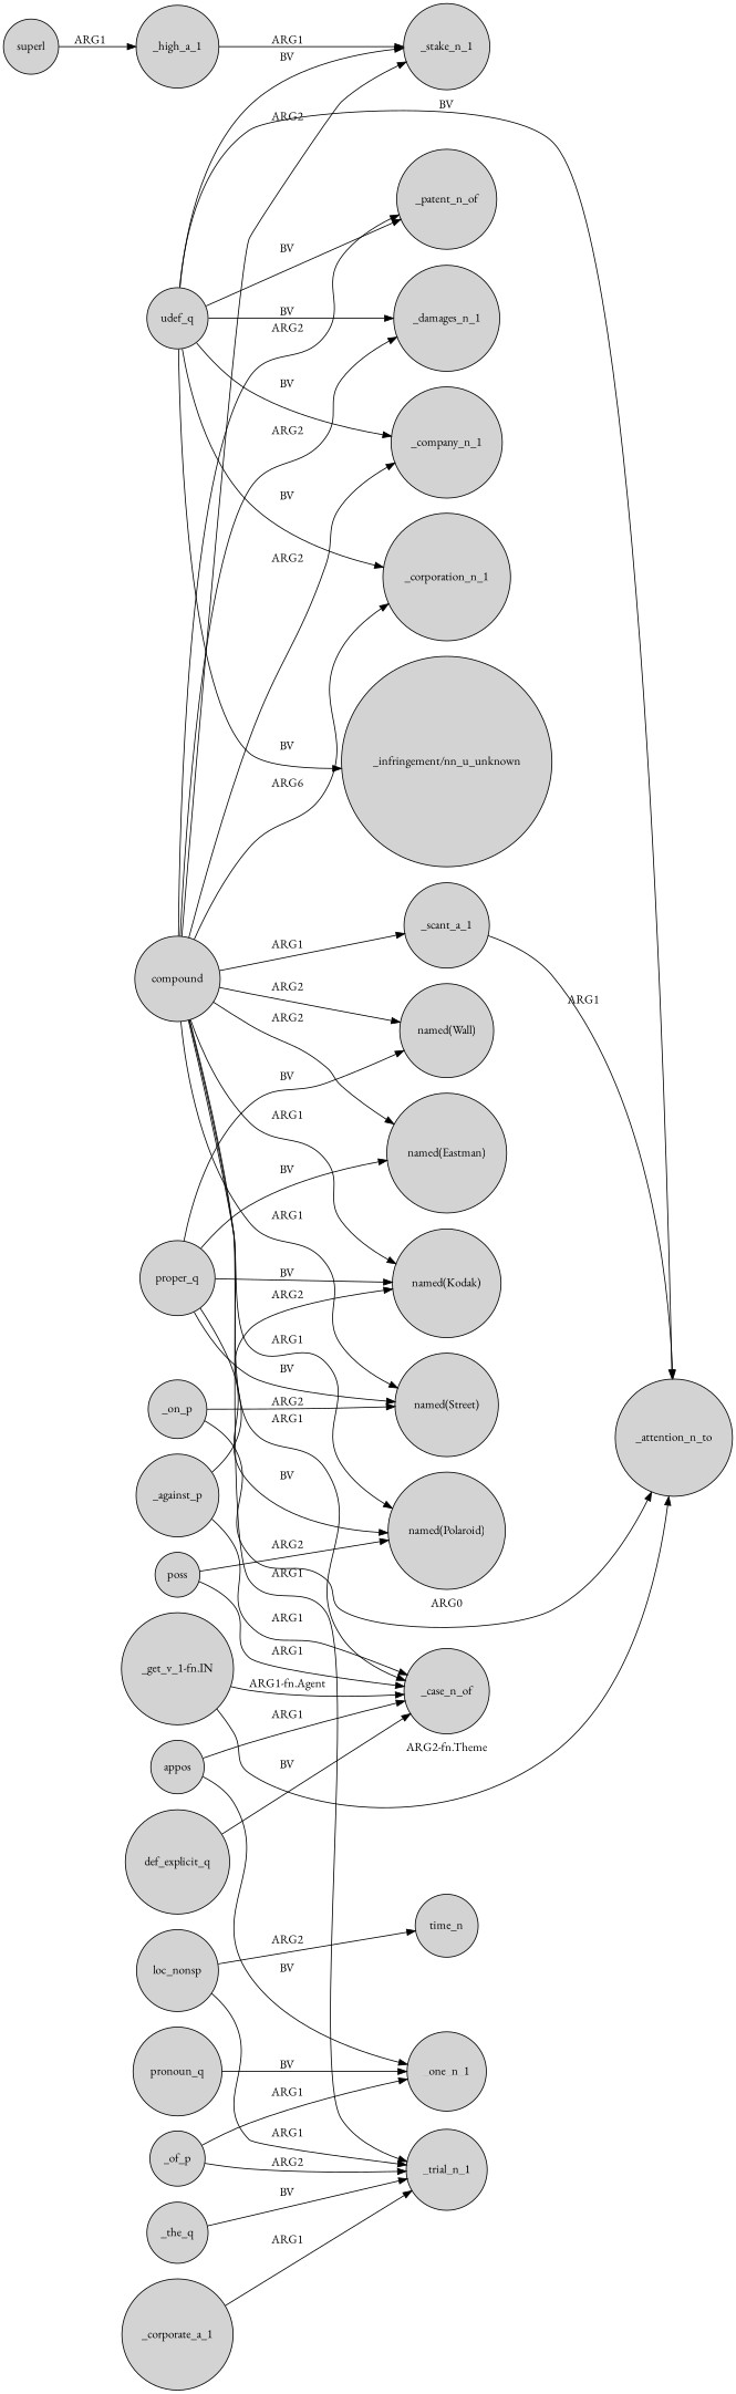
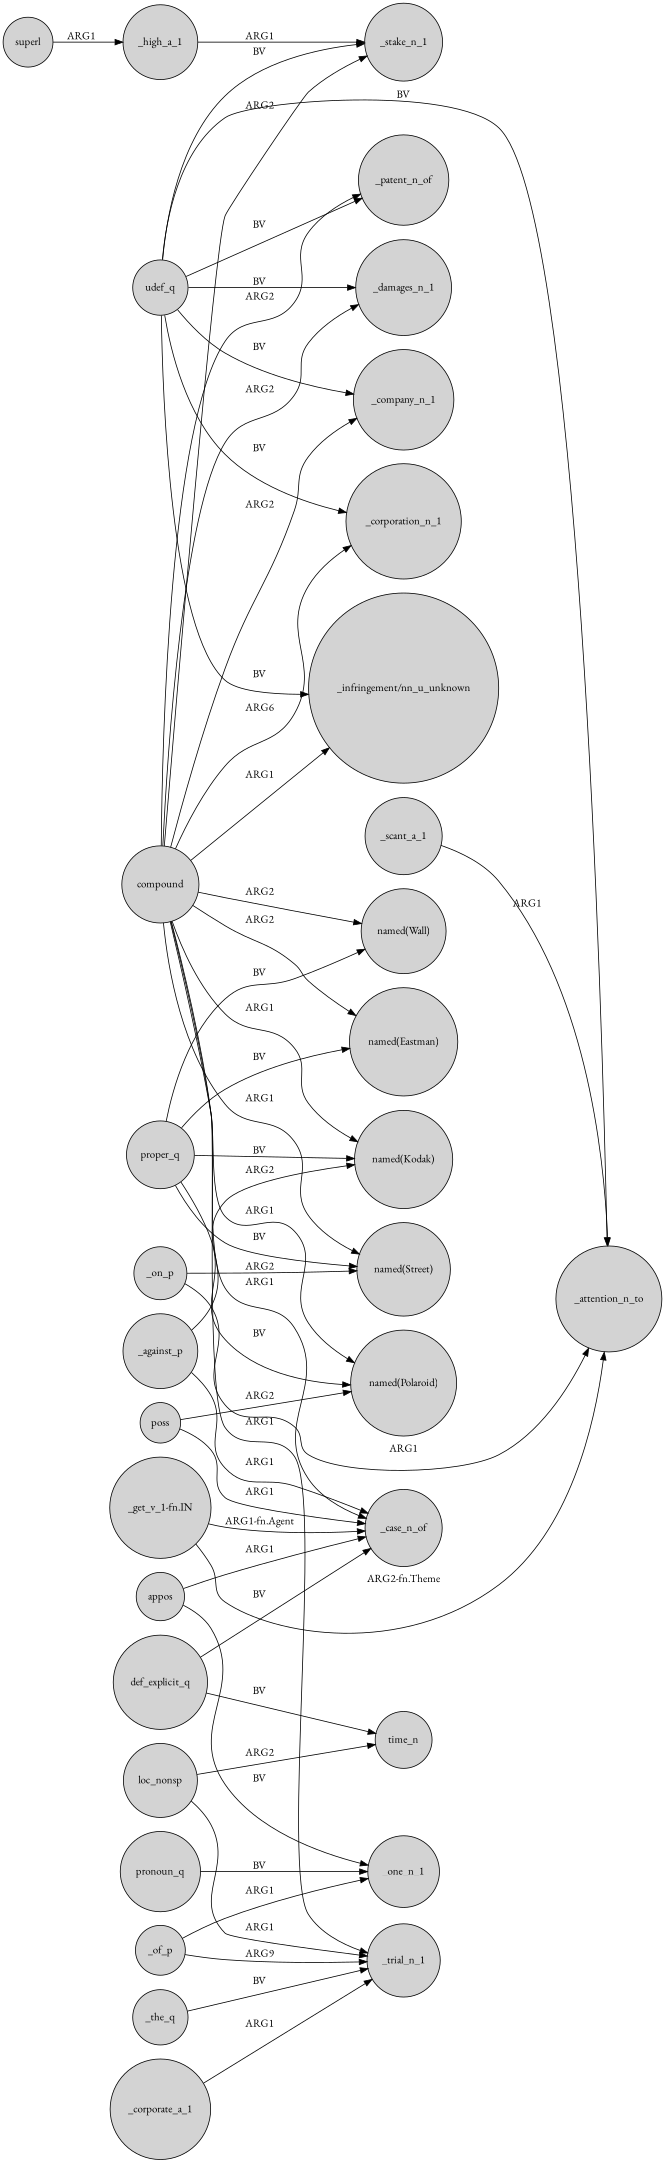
  digraph {
    fontname="EB Garamond"
    rankdir=LR
    node [fontname="EB Garamond" shape=circle style=filled]
    edge [fontname="EB Garamond"]
    compound
    _stake_n_1
    _case_n_of
    _trial_n_1
    "named(Street)"
    "named(Wall)"
    _company_n_1
    _corporation_n_1
    "named(Kodak)"
    _damages_n_1
    "named(Eastman)"
    "named(Polaroid)"
    _patent_n_of
    "_infringement/nn_u_unknown"
    _against_p
    _of_p
    _one_n_1
    appos
    "_get_v_1-fn.IN"
    _attention_n_to
    def_explicit_q
    time_n
    _on_p
    proper_q
    superl
    _high_a_1
    udef_q
    poss
    _the_q
    loc_nonsp
    _corporate_a_1
    _scant_a_1
    pronoun_q
    compound -> _stake_n_1 [label=ARG2]
    compound -> _case_n_of [label=ARG1]
    compound -> _trial_n_1 [label=ARG1]
    compound -> "named(Street)" [label=ARG1]
    compound -> "named(Wall)" [label=ARG2]
    compound -> _company_n_1 [label=ARG2]
    compound -> _corporation_n_1 [label=ARG6]
    compound -> "named(Kodak)" [label=ARG1]
    compound -> _damages_n_1 [label=ARG2]
    compound -> "named(Eastman)" [label=ARG2]
    compound -> "named(Polaroid)" [label=ARG1]
    compound -> _patent_n_of [label=ARG2]
-   compound -> _scant_a_1 [label=ARG1]
+   compound -> "_infringement/nn_u_unknown" [label=ARG1]
    _against_p -> _case_n_of [label=ARG1]
    _against_p -> "named(Kodak)" [label=ARG2]
-   _of_p -> _trial_n_1 [label=ARG2]
+   _of_p -> _trial_n_1 [label=ARG9]
    _of_p -> _one_n_1 [label=ARG1]
    appos -> _case_n_of [label=ARG1]
    appos -> _one_n_1 [label=BV]
    "_get_v_1-fn.IN" -> _case_n_of [label="ARG1-fn.Agent"]
    "_get_v_1-fn.IN" -> _attention_n_to [label="ARG2-fn.Theme"]
    def_explicit_q -> _case_n_of [label=BV]
+   def_explicit_q -> time_n [label=BV]
    _on_p -> "named(Street)" [label=ARG2]
-   _on_p -> _attention_n_to [label=ARG0]
+   _on_p -> _attention_n_to [label=ARG1]
    proper_q -> "named(Street)" [label=BV]
    proper_q -> "named(Wall)" [label=BV]
    proper_q -> "named(Kodak)" [label=BV]
    proper_q -> "named(Eastman)" [label=BV]
    proper_q -> "named(Polaroid)" [label=BV]
    superl -> _high_a_1 [label=ARG1]
    _high_a_1 -> _stake_n_1 [label=ARG1]
    udef_q -> _stake_n_1 [label=BV]
    udef_q -> _company_n_1 [label=BV]
    udef_q -> _corporation_n_1 [label=BV]
    udef_q -> _damages_n_1 [label=BV]
    udef_q -> _patent_n_of [label=BV]
    udef_q -> "_infringement/nn_u_unknown" [label=BV]
    udef_q -> _attention_n_to [label=BV]
    poss -> _case_n_of [label=ARG1]
    poss -> "named(Polaroid)" [label=ARG2]
    _the_q -> _trial_n_1 [label=BV]
    loc_nonsp -> _trial_n_1 [label=ARG1]
    loc_nonsp -> time_n [label=ARG2]
    _corporate_a_1 -> _trial_n_1 [label=ARG1]
    _scant_a_1 -> _attention_n_to [label=ARG1]
    pronoun_q -> _one_n_1 [label=BV]
  }
